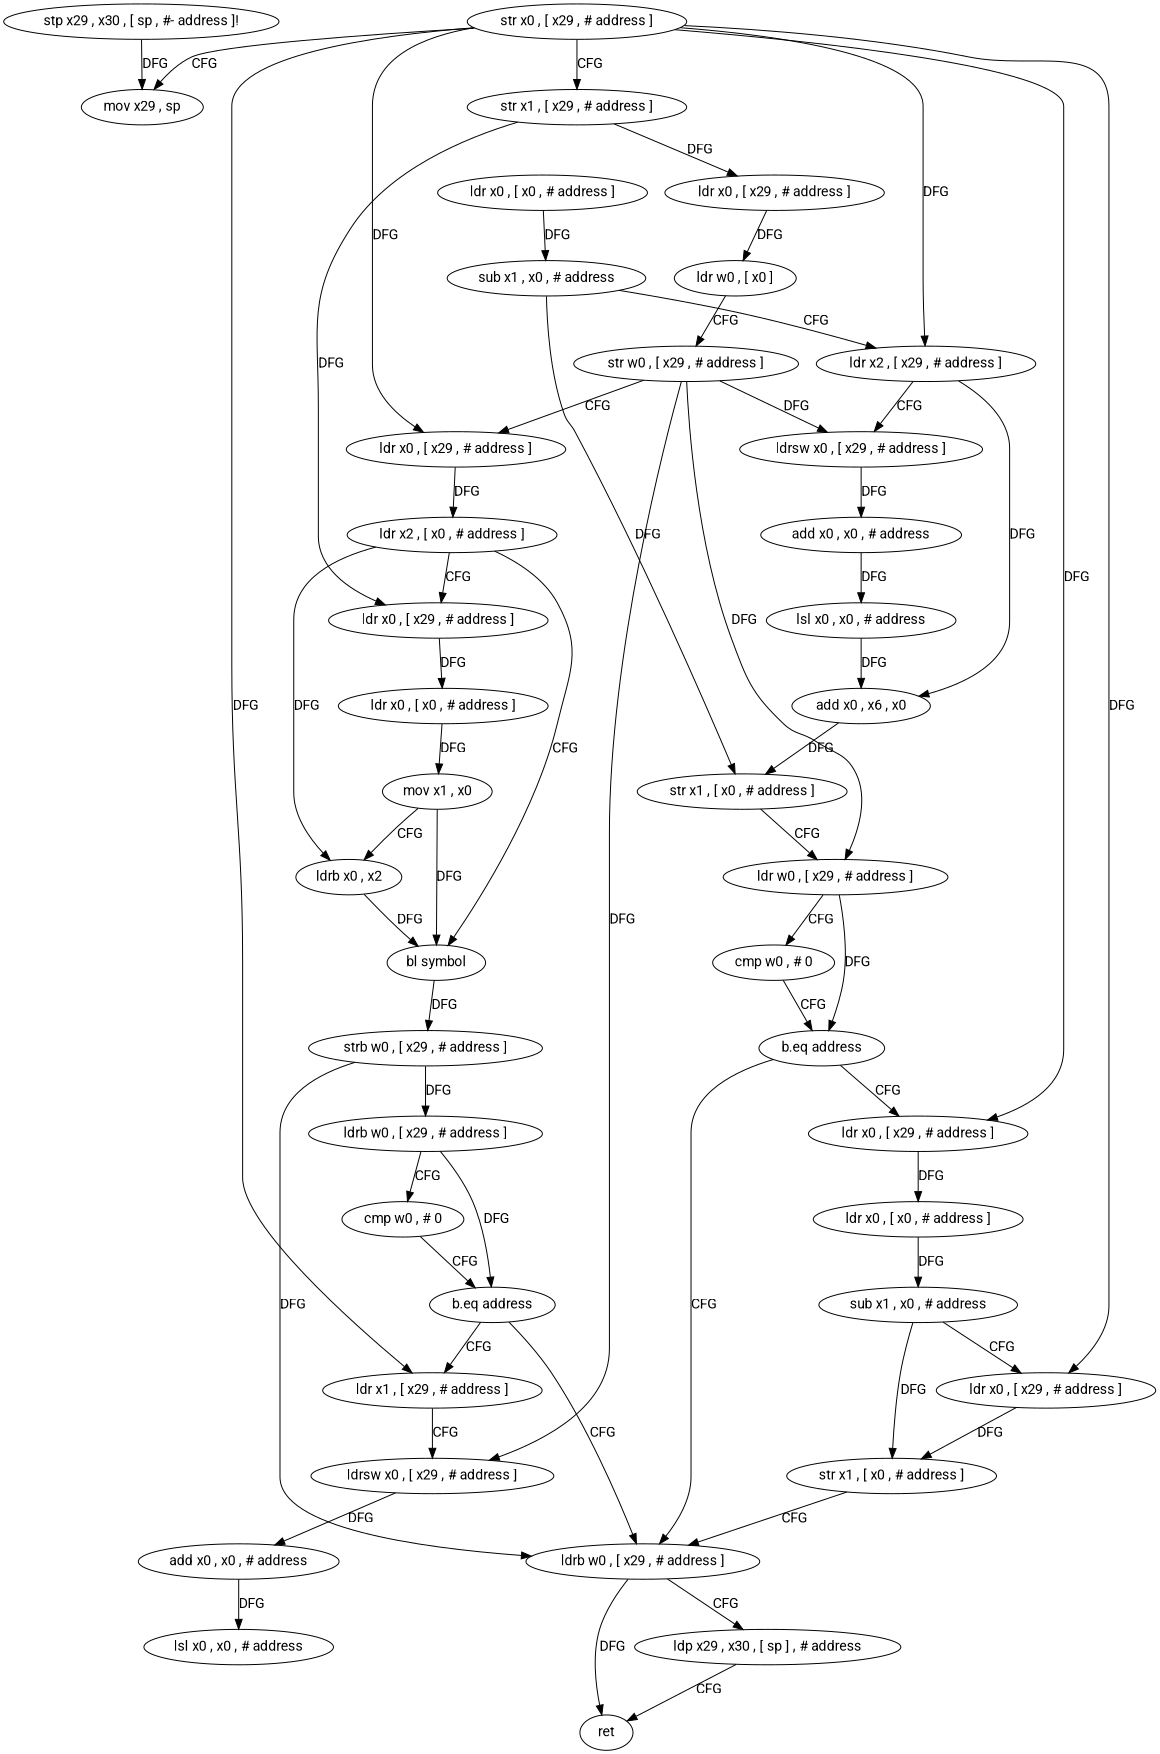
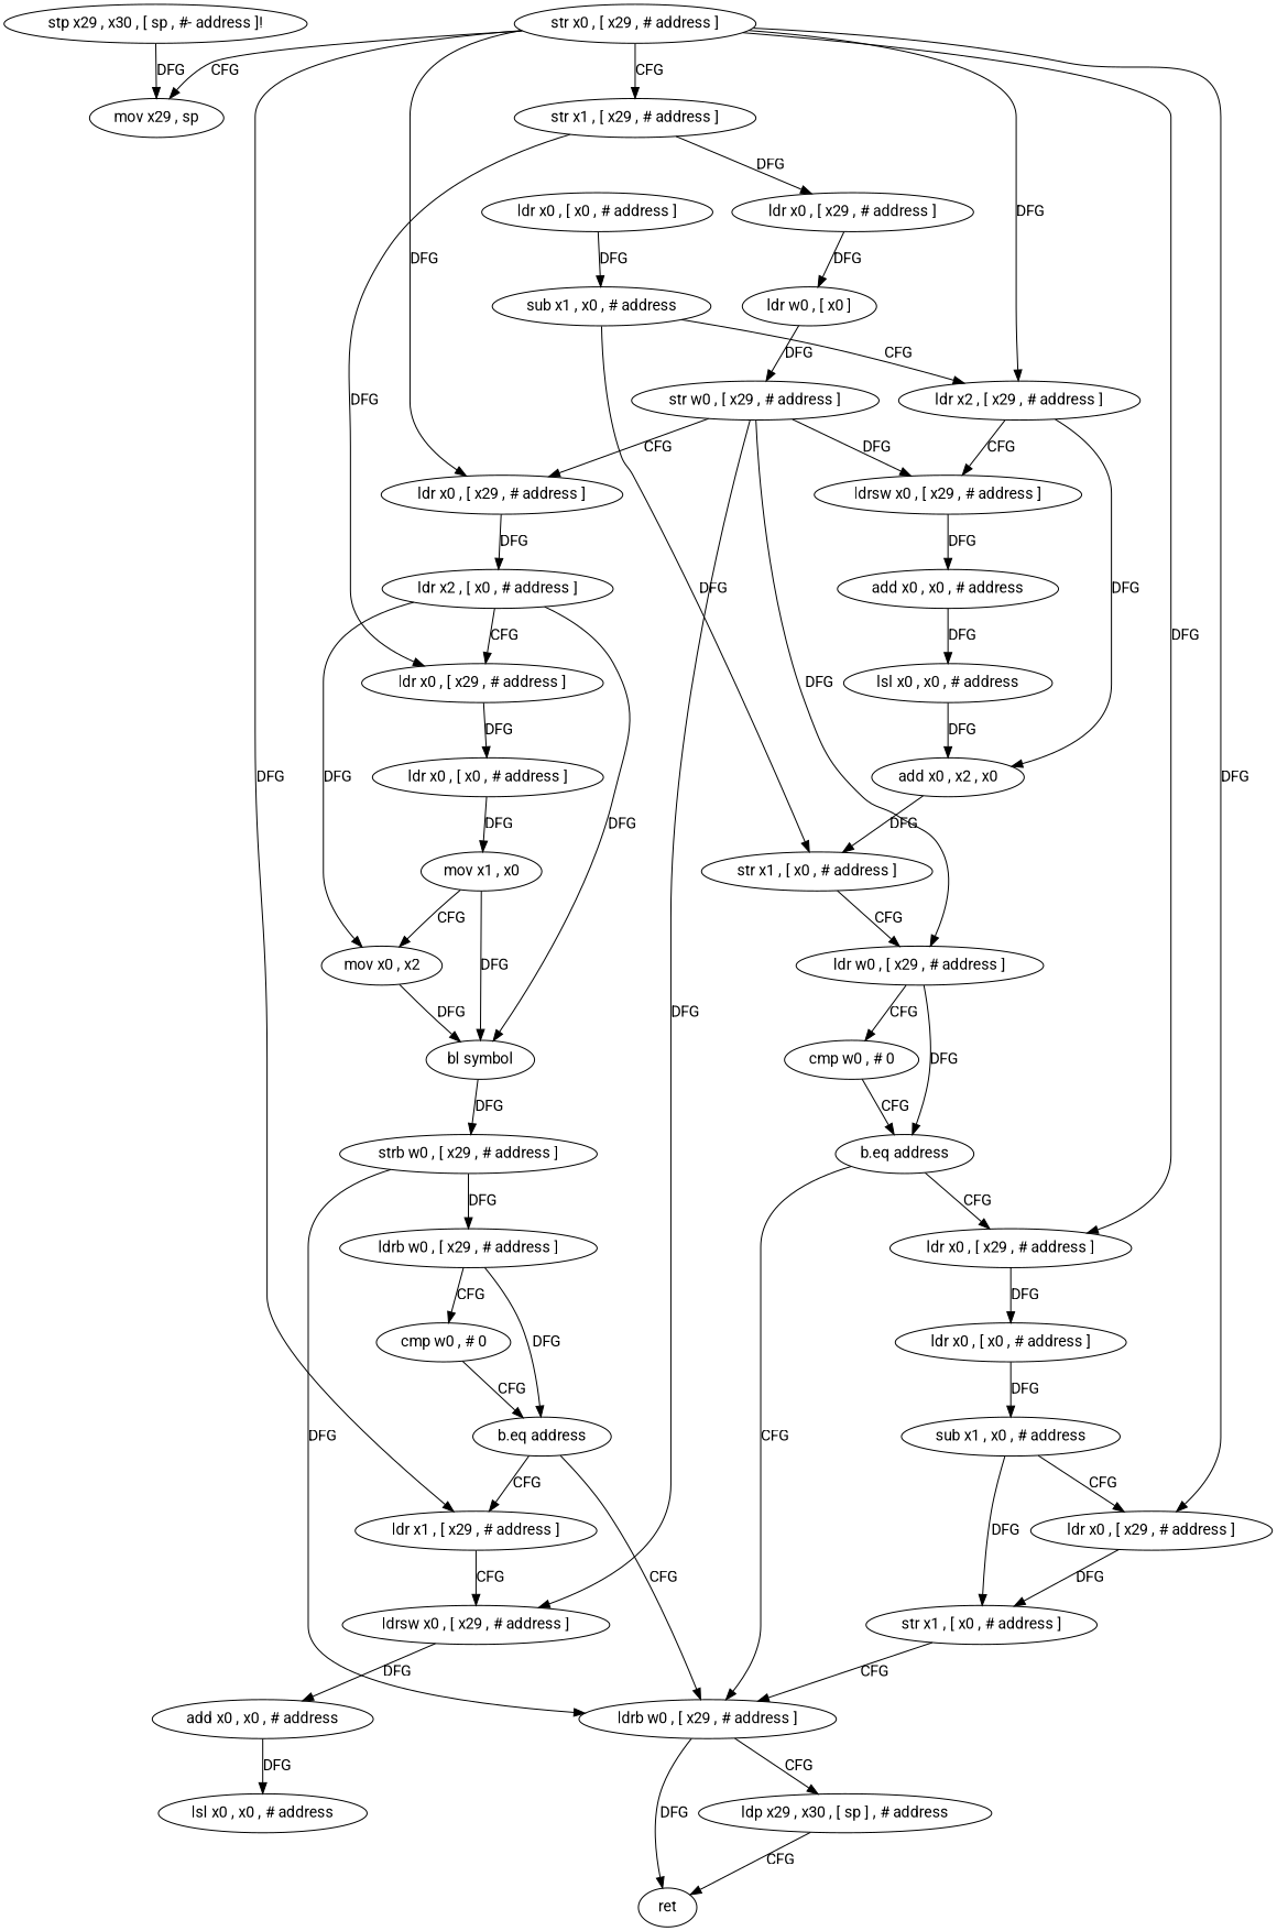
  digraph {
    fontname=Roboto
    node [fontname=Roboto]
    edge [fontname=Roboto]
    n1 [label="stp x29 , x30 , [ sp , #- address ]!"]
    n2 [label="mov x29 , sp"]
    n3 [label="str x0 , [ x29 , # address ]"]
    n4 [label="str x1 , [ x29 , # address ]"]
    n5 [label="ldr x0 , [ x29 , # address ]"]
    n6 [label="ldr x1 , [ x29 , # address ]"]
    n7 [label="ldr x2 , [ x29 , # address ]"]
    n8 [label="ldr x0 , [ x29 , # address ]"]
    n9 [label="ldr x0 , [ x29 , # address ]"]
    n10 [label="ldr x0 , [ x29 , # address ]"]
    n11 [label="ldr x0 , [ x29 , # address ]"]
    n12 [label="ldr x2 , [ x0 , # address ]"]
    n13 [label="ldrsw x0 , [ x29 , # address ]"]
    n14 [label="ldrsw x0 , [ x29 , # address ]"]
-   n15 [label="add x0 , x6 , x0"]
+   n15 [label="add x0 , x2 , x0"]
    n16 [label="ldr x0 , [ x0 , # address ]"]
    n17 [label="str x1 , [ x0 , # address ]"]
    n18 [label="ldr w0 , [ x0 ]"]
    n19 [label="ldr x0 , [ x0 , # address ]"]
    n20 [label="str w0 , [ x29 , # address ]"]
    n21 [label="ldr w0 , [ x29 , # address ]"]
    n22 [label="add x0 , x0 , # address"]
    n23 [label="add x0 , x0 , # address"]
    n24 [label="cmp w0 , # 0"]
    n25 [label="b.eq address"]
-   n26 [label="ldrb x0 , x2"]
+   n26 [label="mov x0 , x2"]
    n27 [label="bl symbol"]
    n28 [label="strb w0 , [ x29 , # address ]"]
    n29 [label="mov x1 , x0"]
    n30 [label="ldrb w0 , [ x29 , # address ]"]
    n31 [label="ldrb w0 , [ x29 , # address ]"]
    n32 [label="cmp w0 , # 0"]
    n33 [label="b.eq address"]
    n34 [label="ldp x29 , x30 , [ sp ] , # address"]
    n35 [label=ret]
    n36 [label="lsl x0 , x0 , # address"]
    n37 [label="ldr x0 , [ x0 , # address ]"]
    n38 [label="sub x1 , x0 , # address"]
    n39 [label="str x1 , [ x0 , # address ]"]
    n40 [label="lsl x0 , x0 , # address"]
    n41 [label="sub x1 , x0 , # address"]
    n1 -> n2 [label=DFG]
    n3 -> n2 [label=CFG]
    n3 -> n4 [label=CFG]
    n3 -> n5 [label=DFG]
    n3 -> n6 [label=DFG]
    n3 -> n7 [label=DFG]
    n3 -> n8 [label=DFG]
    n3 -> n9 [label=DFG]
    n4 -> n10 [label=DFG]
    n4 -> n11 [label=DFG]
    n5 -> n12 [label=DFG]
    n6 -> n13 [label=CFG]
    n7 -> n14 [label=CFG]
    n7 -> n15 [label=DFG]
    n8 -> n16 [label=DFG]
    n9 -> n17 [label=DFG]
    n10 -> n18 [label=DFG]
    n11 -> n19 [label=DFG]
    n12 -> n11 [label=CFG]
    n12 -> n26 [label=DFG]
-   n12 -> n27 [label=CFG]
+   n12 -> n27 [label=DFG]
    n13 -> n22 [label=DFG]
    n14 -> n23 [label=DFG]
    n15 -> n39 [label=DFG]
    n16 -> n41 [label=DFG]
    n17 -> n31 [label=CFG]
-   n18 -> n20 [label=CFG]
+   n18 -> n20 [label=DFG]
    n19 -> n29 [label=DFG]
    n20 -> n5 [label=CFG]
    n20 -> n13 [label=DFG]
    n20 -> n14 [label=DFG]
    n20 -> n21 [label=DFG]
    n21 -> n24 [label=CFG]
    n21 -> n25 [label=DFG]
    n22 -> n36 [label=DFG]
    n23 -> n40 [label=DFG]
    n24 -> n25 [label=CFG]
    n25 -> n8 [label=CFG]
    n25 -> n31 [label=CFG]
    n26 -> n27 [label=DFG]
    n27 -> n28 [label=DFG]
    n28 -> n30 [label=DFG]
    n28 -> n31 [label=DFG]
    n29 -> n26 [label=CFG]
    n29 -> n27 [label=DFG]
    n30 -> n32 [label=CFG]
    n30 -> n33 [label=DFG]
    n31 -> n34 [label=CFG]
    n31 -> n35 [label=DFG]
    n32 -> n33 [label=CFG]
    n33 -> n6 [label=CFG]
    n33 -> n31 [label=CFG]
    n34 -> n35 [label=CFG]
    n37 -> n38 [label=DFG]
    n38 -> n7 [label=CFG]
    n38 -> n39 [label=DFG]
    n39 -> n21 [label=CFG]
    n40 -> n15 [label=DFG]
    n41 -> n9 [label=CFG]
    n41 -> n17 [label=DFG]
  }
